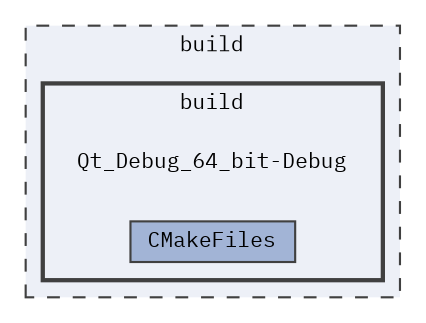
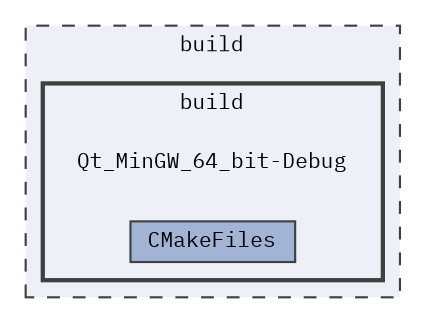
  digraph {
    compound=true
    rankdir=LR
    fontname="IBM Plex Mono"
    node [fontname="IBM Plex Mono" fontsize=10]
-   n1 [height=0.2 label="Qt_Debug_64_bit-Debug" shape=plaintext width=0.4]
+   n1 [height=0.2 label="Qt_MinGW_64_bit-Debug" shape=plaintext width=0.4]
    n2 [color=grey25 fillcolor="#a2b4d6" height=0.2 label=CMakeFiles shape=box style=filled width=0.4]
    subgraph cluster_1 {
      bgcolor="#edf0f7"
      fontsize=10
      label=build
      pencolor=grey25
      style="filled,dashed"
      subgraph cluster_2 {
        bgcolor="#edf0f7"
        fontsize=10
        pencolor=grey25
        style="filled,bold"
        n1
        n2
      }
    }
  }
